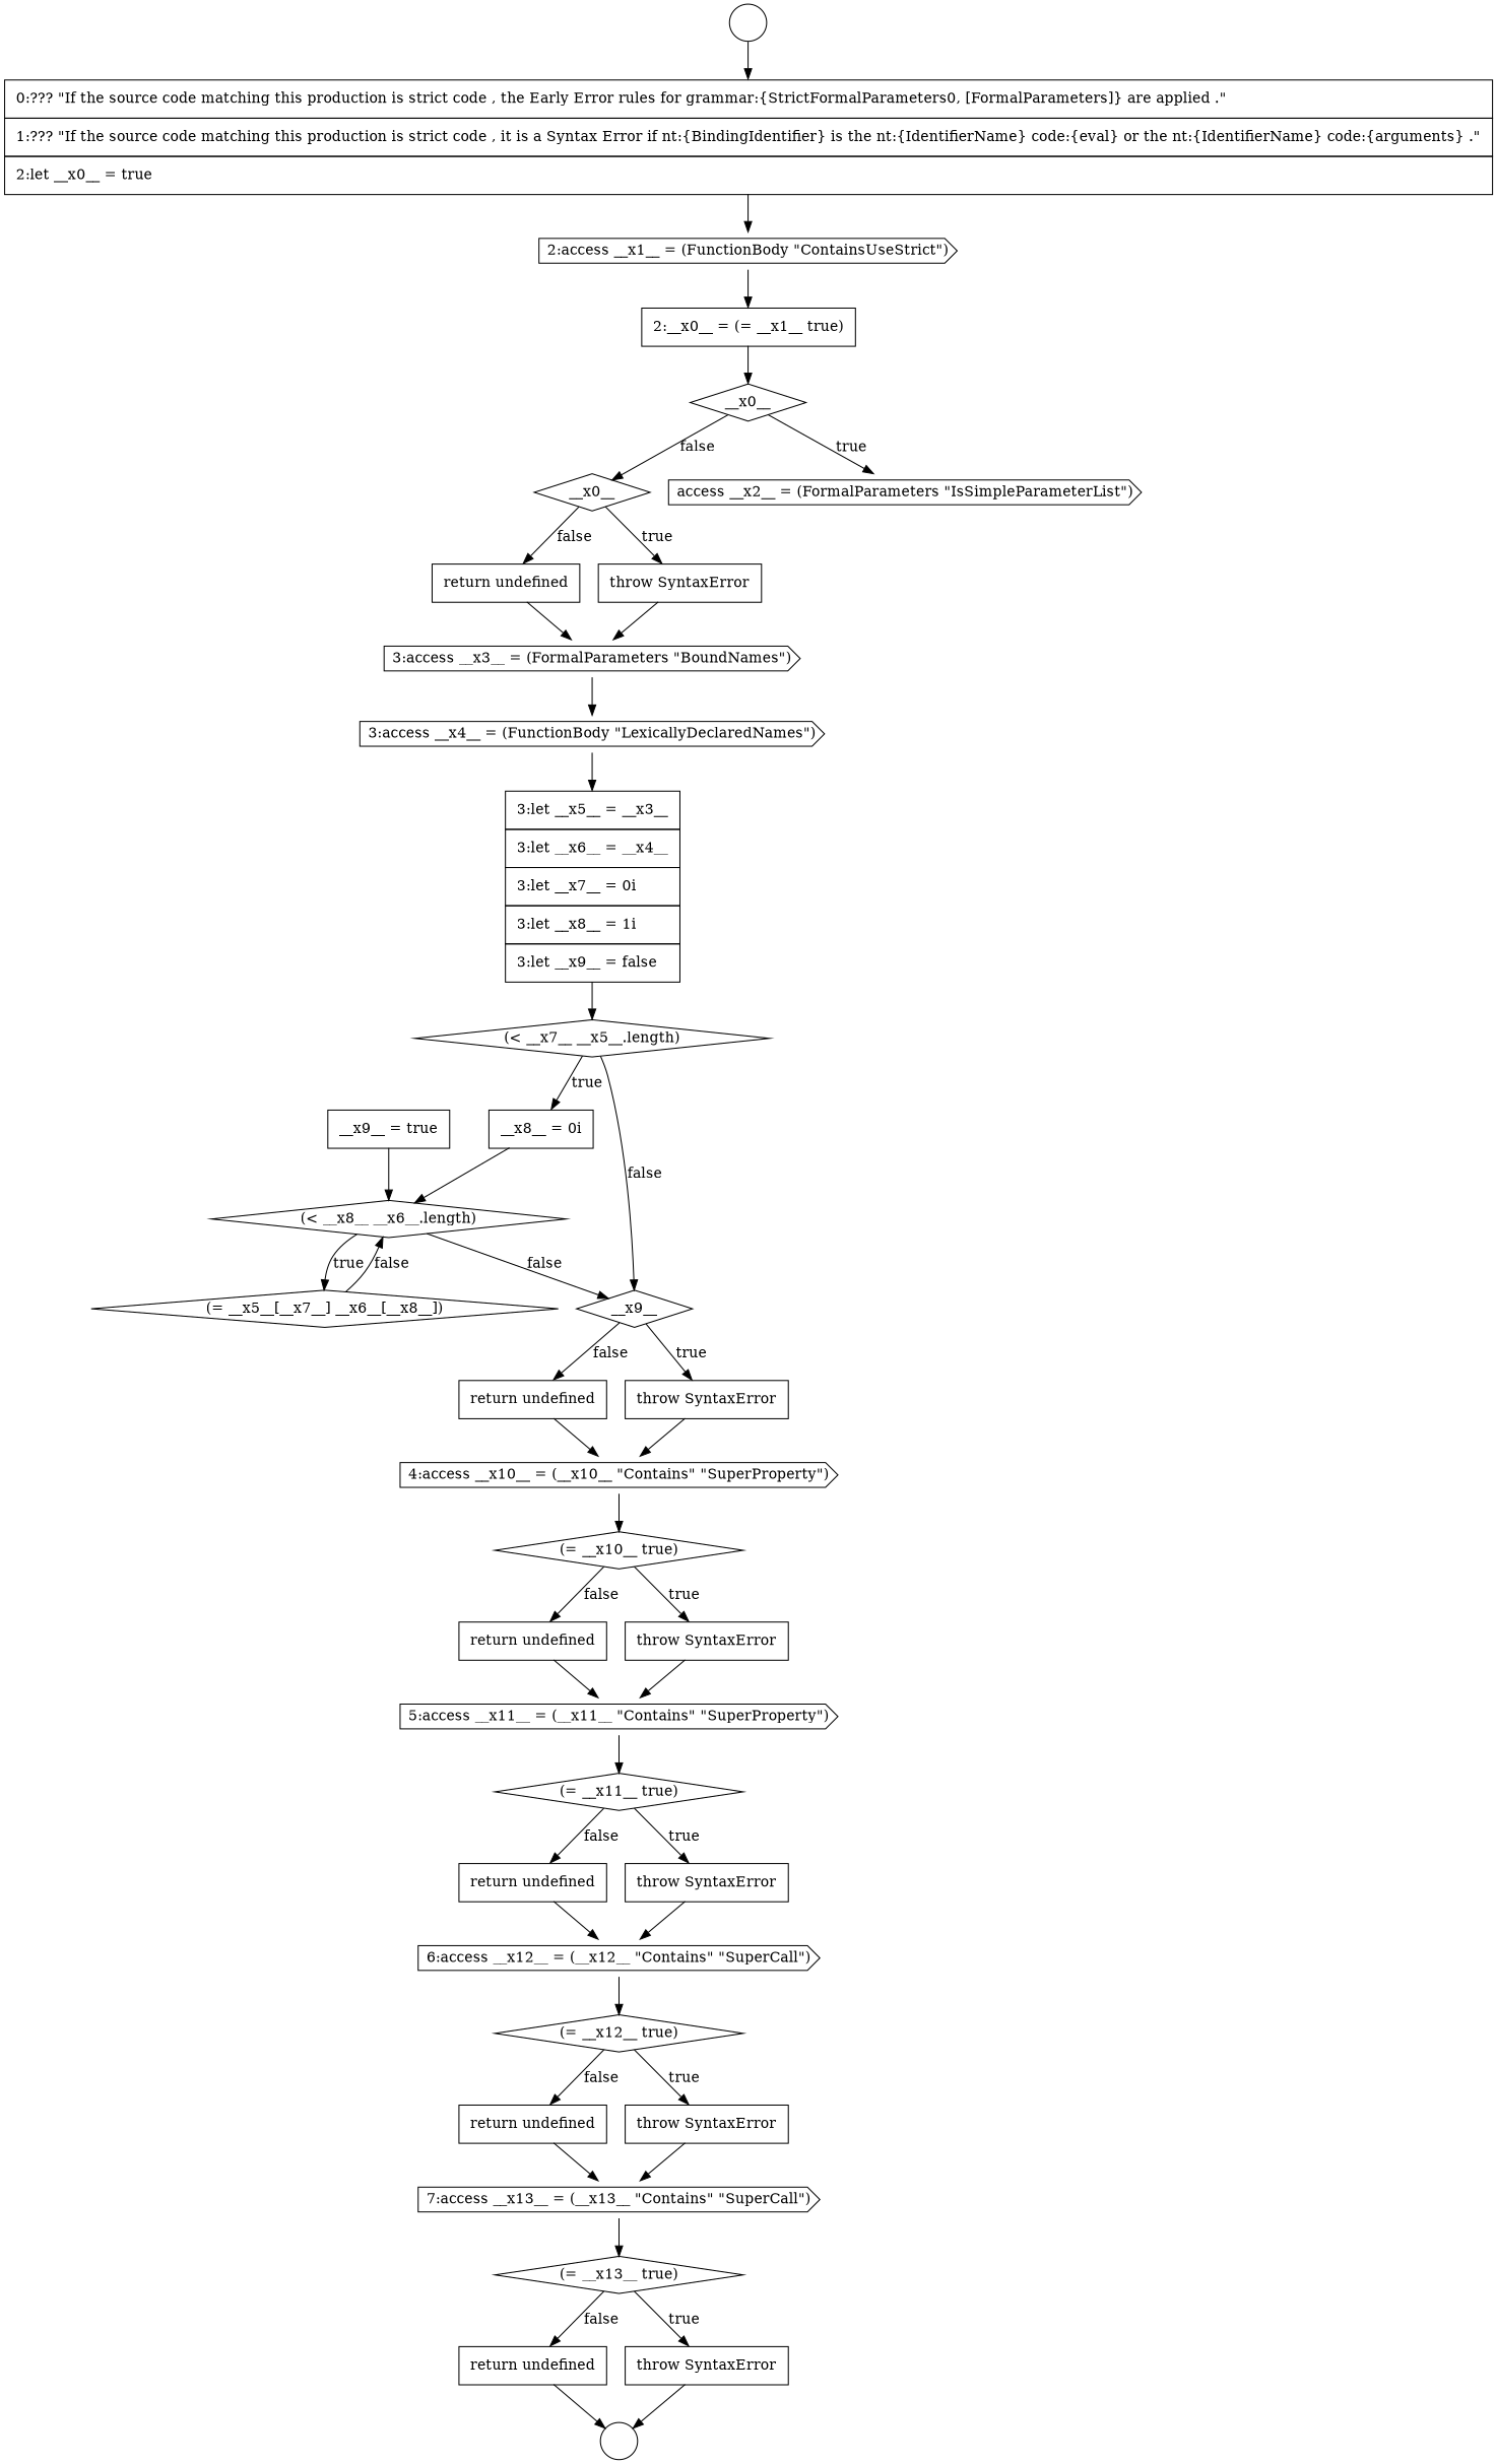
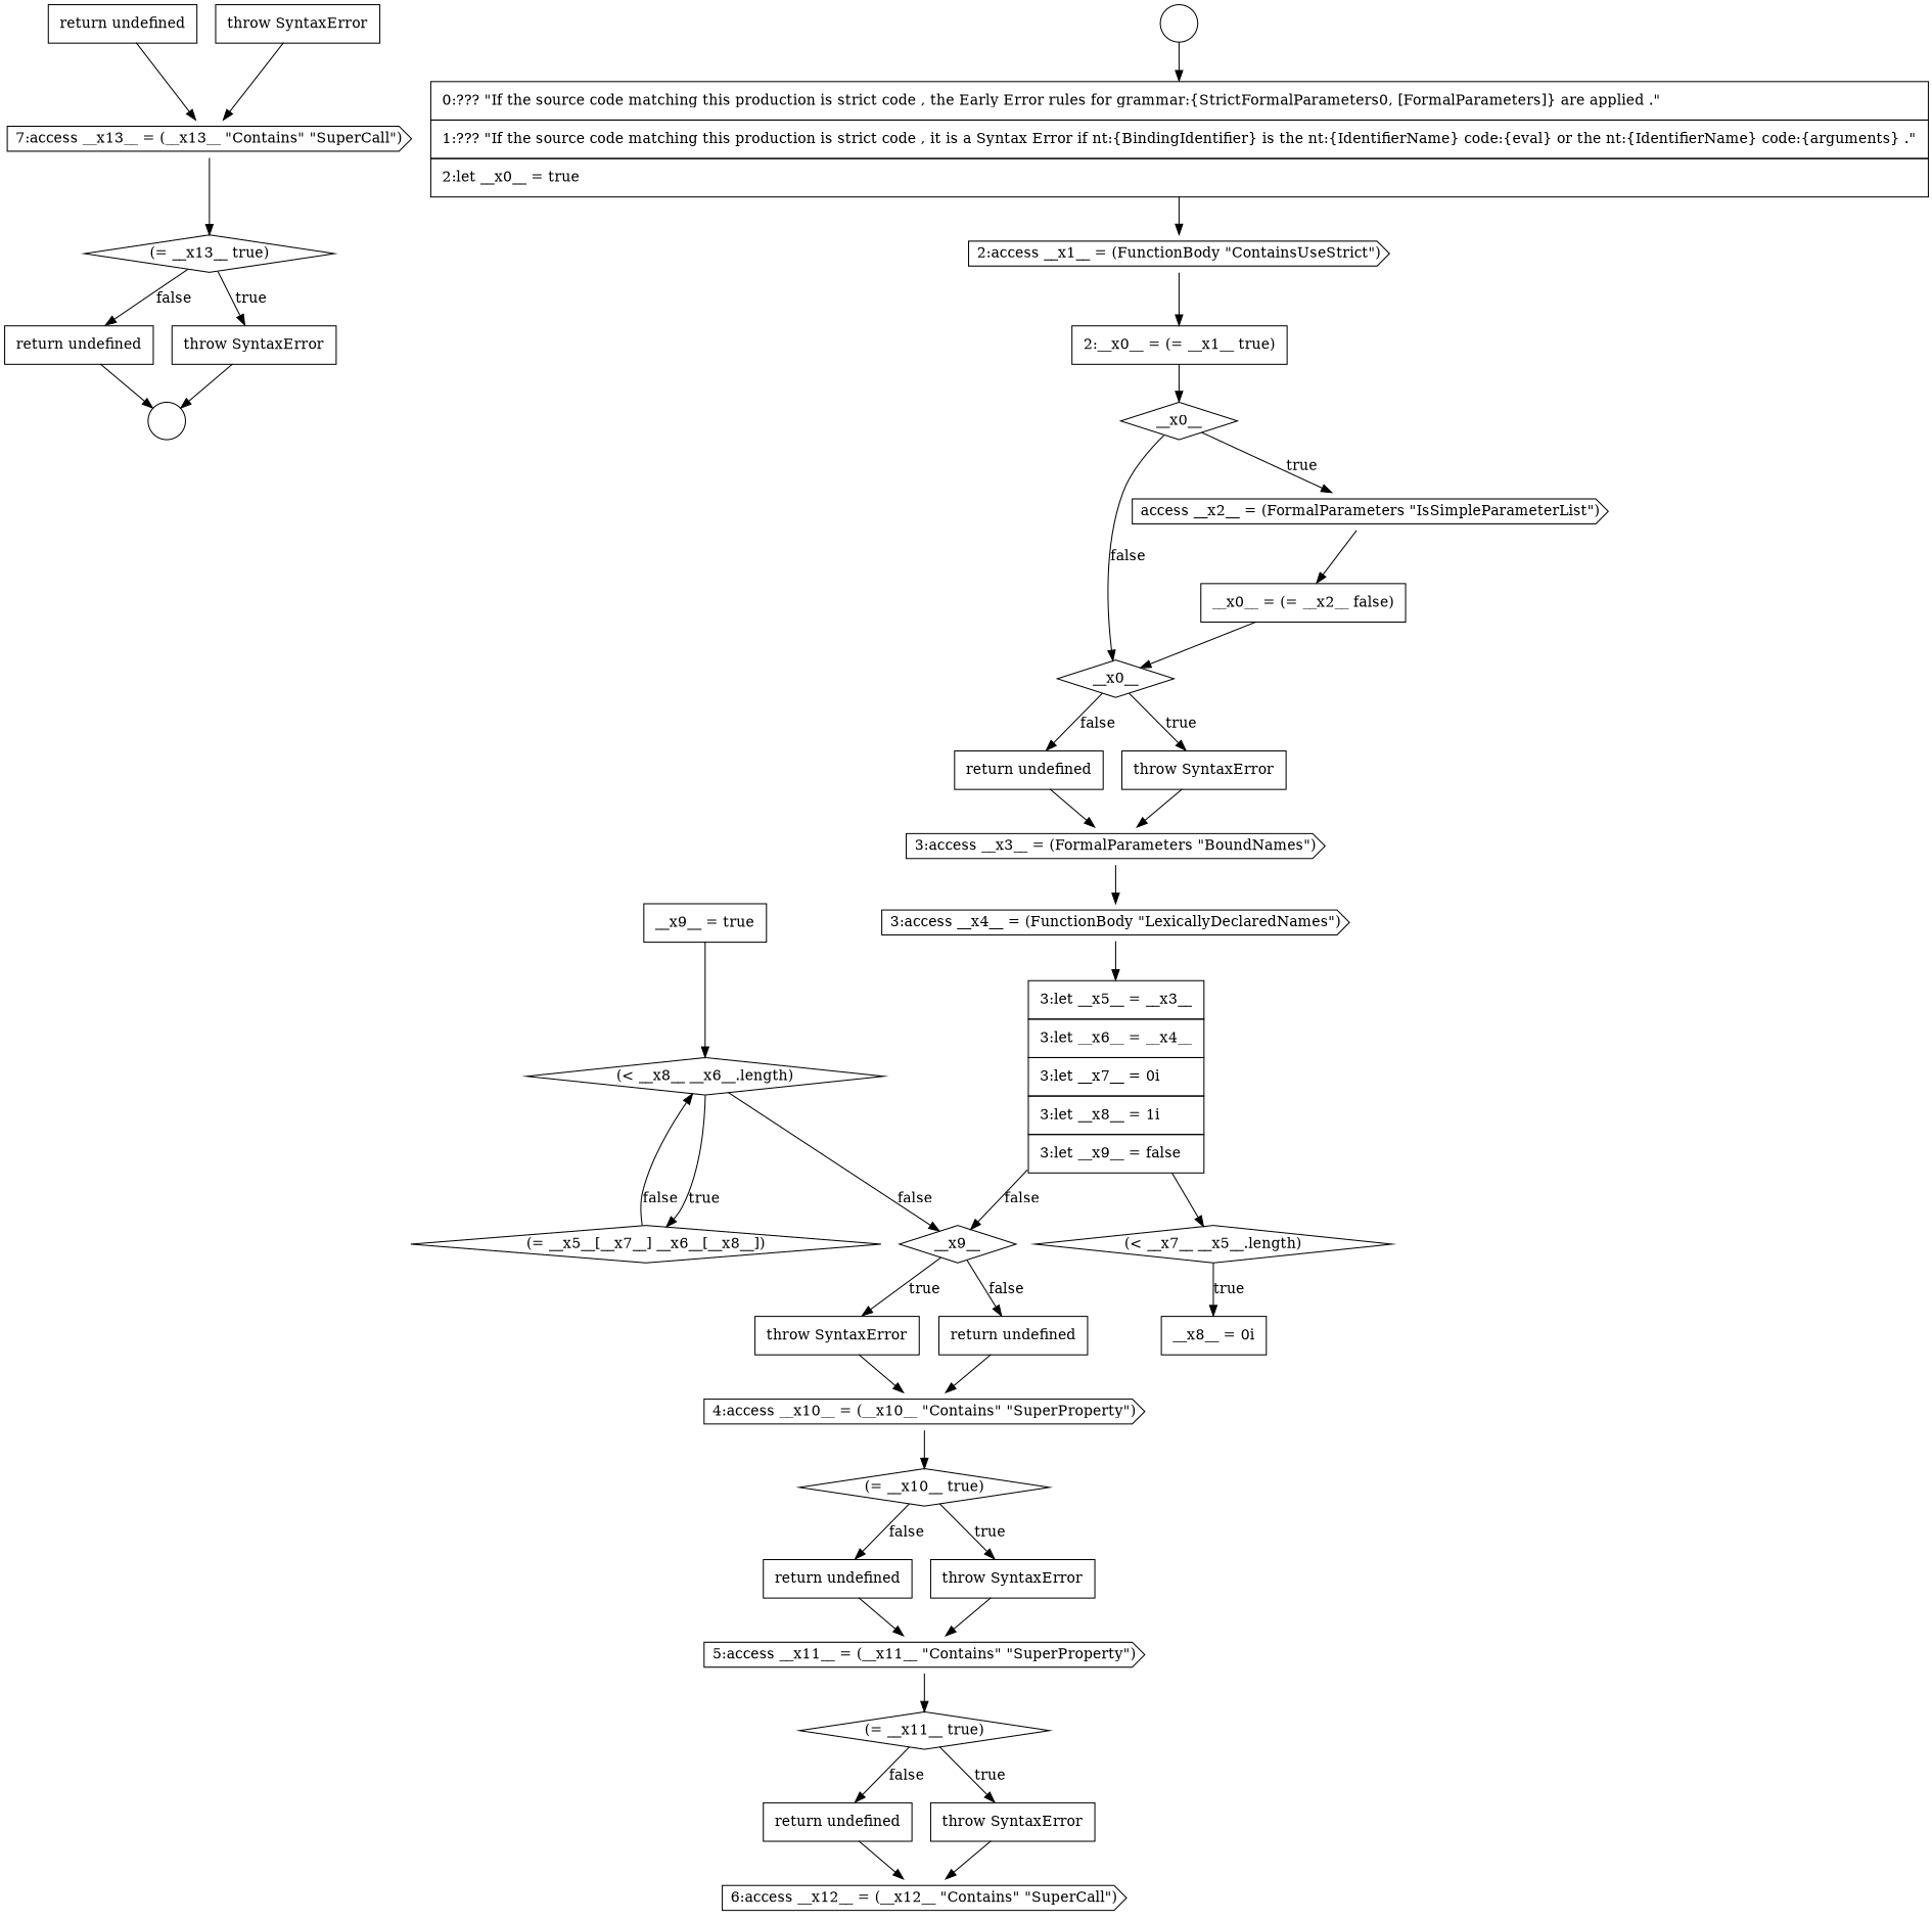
  digraph {
    node [color=black fillcolor=white shape=none style=filled]
    edge [color=black]
    n1 [label=<<font color="black">     <table border="0" cellborder="1" cellspacing="0" cellpadding="10">       <tr><td align="left">return undefined</td></tr>     </table>   </font>> margin=0]
    n2 [label=<<font color="black">7:access __x13__ = (__x13__ &quot;Contains&quot; &quot;SuperCall&quot;)</font>> shape=cds]
    n3 [label=<<font color="black">(= __x13__ true)</font>> shape=diamond]
+   n4 [label=<<font color="black">     <table border="0" cellborder="1" cellspacing="0" cellpadding="10">       <tr><td align="left">__x0__ = (= __x2__ false)</td></tr>     </table>   </font>> margin=0]
    n5 [label=<<font color="black">__x0__</font>> shape=diamond]
    n6 [label=<<font color="black">     <table border="0" cellborder="1" cellspacing="0" cellpadding="10">       <tr><td align="left">return undefined</td></tr>     </table>   </font>> margin=0]
    n7 [label=<<font color="black">     <table border="0" cellborder="1" cellspacing="0" cellpadding="10">       <tr><td align="left">throw SyntaxError</td></tr>     </table>   </font>> margin=0]
    n8 [label=<<font color="black">3:access __x3__ = (FormalParameters &quot;BoundNames&quot;)</font>> shape=cds]
    n9 [label=<<font color="black">3:access __x4__ = (FunctionBody &quot;LexicallyDeclaredNames&quot;)</font>> shape=cds]
    n10 [label=<<font color="black">     <table border="0" cellborder="1" cellspacing="0" cellpadding="10">       <tr><td align="left">return undefined</td></tr>     </table>   </font>> margin=0]
    n11 [label=" " shape=circle]
    n12 [label=<<font color="black">     <table border="0" cellborder="1" cellspacing="0" cellpadding="10">       <tr><td align="left">throw SyntaxError</td></tr>     </table>   </font>> margin=0]
    n13 [label=<<font color="black">     <table border="0" cellborder="1" cellspacing="0" cellpadding="10">       <tr><td align="left">0:??? &quot;If the source code matching this production is strict code , the Early Error rules for grammar:{StrictFormalParameters0, [FormalParameters]} are applied .&quot;</td></tr>       <tr><td align="left">1:??? &quot;If the source code matching this production is strict code , it is a Syntax Error if nt:{BindingIdentifier} is the nt:{IdentifierName} code:{eval} or the nt:{IdentifierName} code:{arguments} .&quot;</td></tr>       <tr><td align="left">2:let __x0__ = true</td></tr>     </table>   </font>> margin=0]
    n14 [label=<<font color="black">2:access __x1__ = (FunctionBody &quot;ContainsUseStrict&quot;)</font>> shape=cds]
    n15 [label=<<font color="black">     <table border="0" cellborder="1" cellspacing="0" cellpadding="10">       <tr><td align="left">2:__x0__ = (= __x1__ true)</td></tr>     </table>   </font>> margin=0]
    n16 [label=<<font color="black">     <table border="0" cellborder="1" cellspacing="0" cellpadding="10">       <tr><td align="left">throw SyntaxError</td></tr>     </table>   </font>> margin=0]
    n17 [label=<<font color="black">     <table border="0" cellborder="1" cellspacing="0" cellpadding="10">       <tr><td align="left">3:let __x5__ = __x3__</td></tr>       <tr><td align="left">3:let __x6__ = __x4__</td></tr>       <tr><td align="left">3:let __x7__ = 0i</td></tr>       <tr><td align="left">3:let __x8__ = 1i</td></tr>       <tr><td align="left">3:let __x9__ = false</td></tr>     </table>   </font>> margin=0]
    n18 [label=<<font color="black">(&lt; __x7__ __x5__.length)</font>> shape=diamond]
    n19 [label=" " shape=circle]
    n20 [label=<<font color="black">__x0__</font>> shape=diamond]
    n21 [label=<<font color="black">access __x2__ = (FormalParameters &quot;IsSimpleParameterList&quot;)</font>> shape=cds]
    n22 [label=<<font color="black">     <table border="0" cellborder="1" cellspacing="0" cellpadding="10">       <tr><td align="left">__x8__ = 0i</td></tr>     </table>   </font>> margin=0]
    n23 [label=<<font color="black">__x9__</font>> shape=diamond]
    n24 [label=<<font color="black">(&lt; __x8__ __x6__.length)</font>> shape=diamond]
    n25 [label=<<font color="black">     <table border="0" cellborder="1" cellspacing="0" cellpadding="10">       <tr><td align="left">return undefined</td></tr>     </table>   </font>> margin=0]
    n26 [label=<<font color="black">     <table border="0" cellborder="1" cellspacing="0" cellpadding="10">       <tr><td align="left">throw SyntaxError</td></tr>     </table>   </font>> margin=0]
    n27 [label=<<font color="black">     <table border="0" cellborder="1" cellspacing="0" cellpadding="10">       <tr><td align="left">__x9__ = true</td></tr>     </table>   </font>> margin=0]
    n28 [label=<<font color="black">(= __x5__[__x7__] __x6__[__x8__])</font>> shape=diamond]
    n29 [label=<<font color="black">     <table border="0" cellborder="1" cellspacing="0" cellpadding="10">       <tr><td align="left">return undefined</td></tr>     </table>   </font>> margin=0]
    n30 [label=<<font color="black">6:access __x12__ = (__x12__ &quot;Contains&quot; &quot;SuperCall&quot;)</font>> shape=cds]
-   n31 [label=<<font color="black">(= __x12__ true)</font>> shape=diamond]
    n32 [label=<<font color="black">4:access __x10__ = (__x10__ &quot;Contains&quot; &quot;SuperProperty&quot;)</font>> shape=cds]
    n33 [label=<<font color="black">(= __x10__ true)</font>> shape=diamond]
    n34 [label=<<font color="black">     <table border="0" cellborder="1" cellspacing="0" cellpadding="10">       <tr><td align="left">return undefined</td></tr>     </table>   </font>> margin=0]
    n35 [label=<<font color="black">     <table border="0" cellborder="1" cellspacing="0" cellpadding="10">       <tr><td align="left">throw SyntaxError</td></tr>     </table>   </font>> margin=0]
    n36 [label=<<font color="black">5:access __x11__ = (__x11__ &quot;Contains&quot; &quot;SuperProperty&quot;)</font>> shape=cds]
    n37 [label=<<font color="black">(= __x11__ true)</font>> shape=diamond]
    n38 [label=<<font color="black">     <table border="0" cellborder="1" cellspacing="0" cellpadding="10">       <tr><td align="left">throw SyntaxError</td></tr>     </table>   </font>> margin=0]
    n1 -> n2
    n2 -> n3
    n3 -> n10 [label=<<font color="black">false</font>>]
    n3 -> n16 [label=<<font color="black">true</font>>]
+   n4 -> n5
    n5 -> n6 [label=<<font color="black">false</font>>]
    n5 -> n7 [label=<<font color="black">true</font>>]
    n6 -> n8
    n7 -> n8
    n8 -> n9
    n9 -> n17
    n10 -> n11
    n12 -> n2
    n13 -> n14
    n14 -> n15
    n15 -> n20
    n16 -> n11
    n17 -> n18
    n18 -> n22 [label=<<font color="black">true</font>>]
-   n18 -> n23 [label=<<font color="black">false</font>>]
+   n17 -> n23 [label=<<font color="black">false</font>>]
    n19 -> n13
    n20 -> n5 [label=<<font color="black">false</font>>]
    n20 -> n21 [label=<<font color="black">true</font>>]
-   n22 -> n24
+   n21 -> n4
    n23 -> n25 [label=<<font color="black">false</font>>]
    n23 -> n26 [label=<<font color="black">true</font>>]
    n24 -> n23 [label=<<font color="black">false</font>>]
    n24 -> n28 [label=<<font color="black">true</font>>]
    n25 -> n32
    n26 -> n32
    n27 -> n24
    n28 -> n24 [label=<<font color="black">false</font>>]
    n29 -> n30
-   n30 -> n31
-   n31 -> n1 [label=<<font color="black">false</font>>]
-   n31 -> n12 [label=<<font color="black">true</font>>]
    n32 -> n33
    n33 -> n34 [label=<<font color="black">false</font>>]
    n33 -> n35 [label=<<font color="black">true</font>>]
    n34 -> n36
    n35 -> n36
    n36 -> n37
    n37 -> n29 [label=<<font color="black">false</font>>]
    n37 -> n38 [label=<<font color="black">true</font>>]
    n38 -> n30
  }
